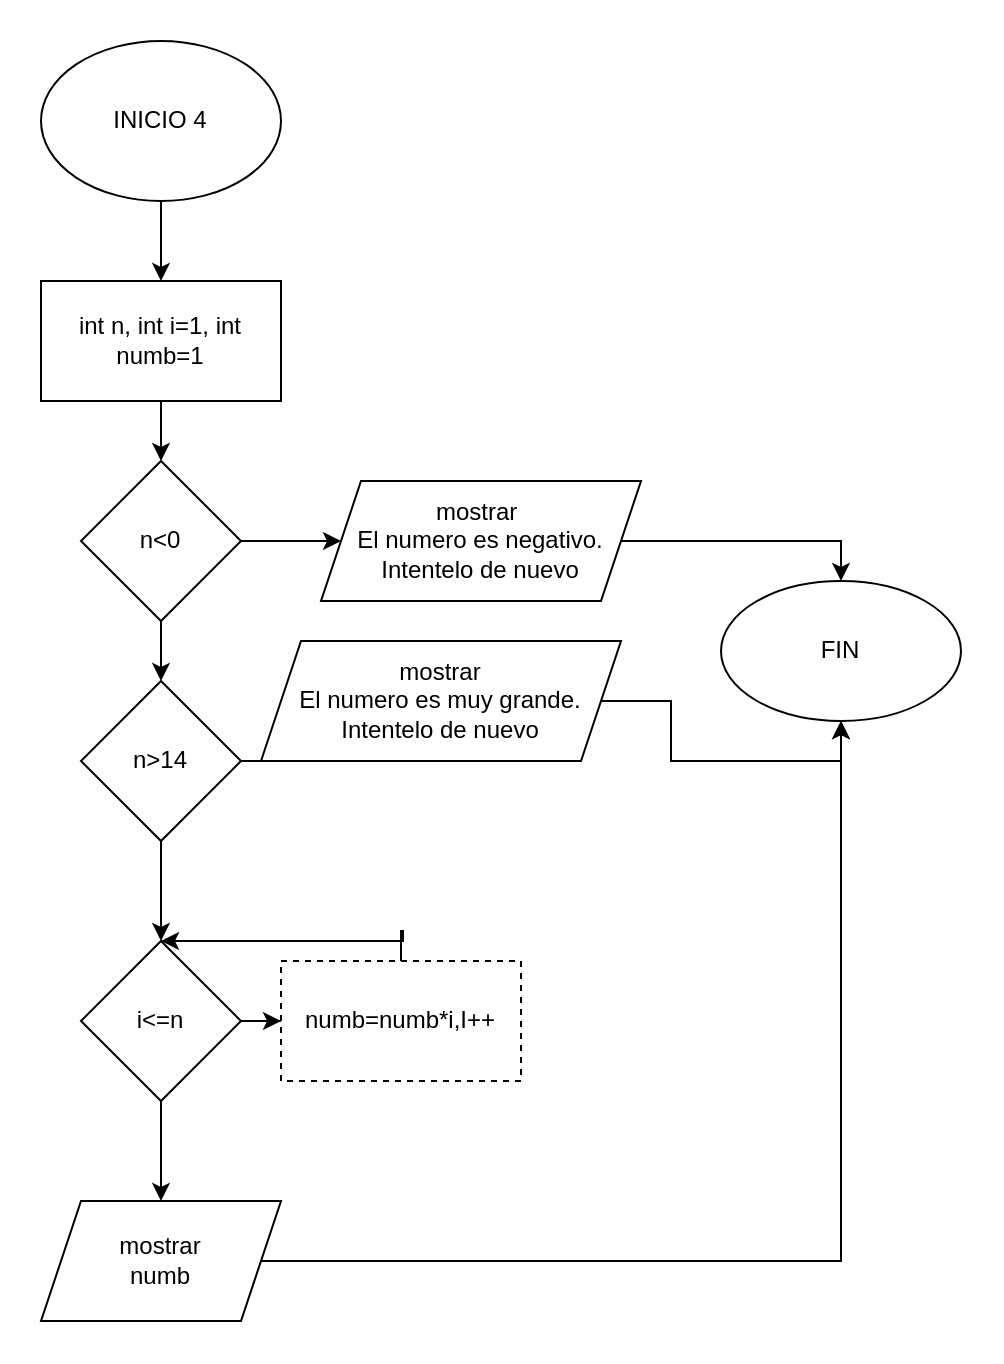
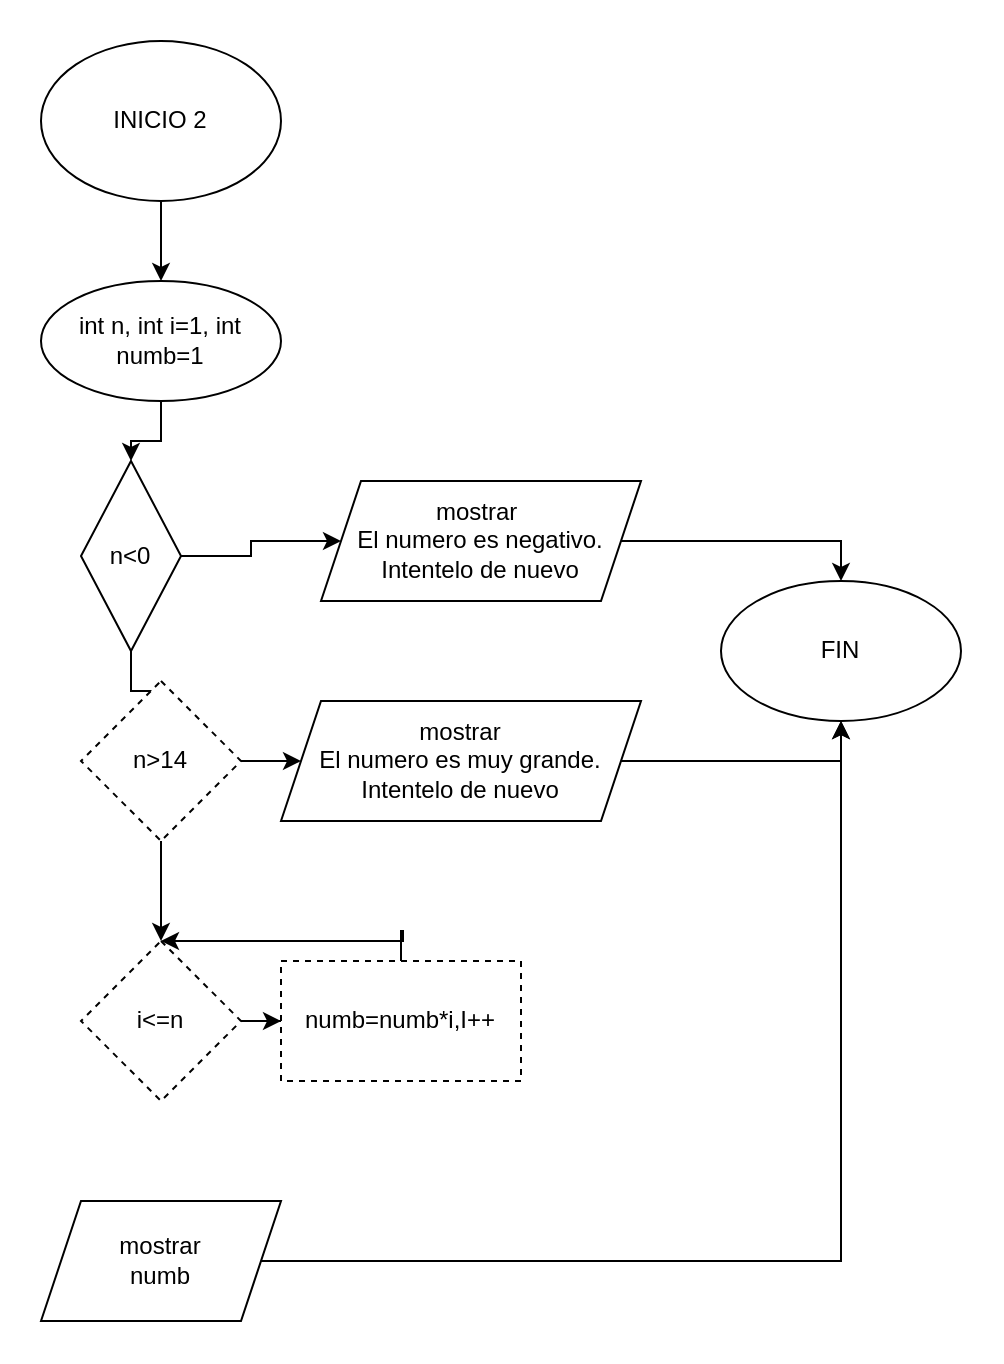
  <mxCell id="0" />
  <mxCell id="1" parent="0" />
  <mxCell id="2" value="" style="edgeStyle=orthogonalEdgeStyle;rounded=0;orthogonalLoop=1;jettySize=auto;html=1;" edge="1" parent="1" source="3" target="5"><mxGeometry relative="1" as="geometry" /></mxCell>
- <mxCell id="3" value="INICIO 4" style="ellipse;whiteSpace=wrap;html=1;" vertex="1" parent="1"><mxGeometry x="20" y="20" width="120" height="80" as="geometry" /></mxCell>
+ <mxCell id="3" value="INICIO 2" style="ellipse;whiteSpace=wrap;html=1;" vertex="1" parent="1"><mxGeometry x="20" y="20" width="120" height="80" as="geometry" /></mxCell>
  <mxCell id="4" value="" style="edgeStyle=orthogonalEdgeStyle;rounded=0;orthogonalLoop=1;jettySize=auto;html=1;" edge="1" parent="1" source="5" target="8"><mxGeometry relative="1" as="geometry" /></mxCell>
- <mxCell id="5" value="int n,&amp;nbsp;int i=1, int numb=1" style="whiteSpace=wrap;html=1;" vertex="1" parent="1"><mxGeometry x="20" y="140" width="120" height="60" as="geometry" /></mxCell>
+ <mxCell id="5" value="int n,&amp;nbsp;int i=1, int numb=1" style="ellipse;whiteSpace=wrap;html=1;" vertex="1" parent="1"><mxGeometry x="20" y="140" width="120" height="60" as="geometry" /></mxCell>
  <mxCell id="6" value="" style="edgeStyle=orthogonalEdgeStyle;rounded=0;orthogonalLoop=1;jettySize=auto;html=1;" edge="1" parent="1" source="8" target="11"><mxGeometry relative="1" as="geometry" /></mxCell>
  <mxCell id="7" value="" style="edgeStyle=orthogonalEdgeStyle;rounded=0;orthogonalLoop=1;jettySize=auto;html=1;" edge="1" parent="1" source="8" target="16"><mxGeometry relative="1" as="geometry" /></mxCell>
- <mxCell id="8" value="n&amp;lt;0" style="rhombus;whiteSpace=wrap;html=1;" vertex="1" parent="1"><mxGeometry x="40" y="230" width="80" height="80" as="geometry" /></mxCell>
+ <mxCell id="8" value="n&amp;lt;0" style="rhombus;whiteSpace=wrap;html=1;" vertex="1" parent="1"><mxGeometry x="40" y="230" width="50" height="95" as="geometry" /></mxCell>
  <mxCell id="9" value="" style="edgeStyle=orthogonalEdgeStyle;rounded=0;orthogonalLoop=1;jettySize=auto;html=1;" edge="1" parent="1" source="11" target="14"><mxGeometry relative="1" as="geometry" /></mxCell>
  <mxCell id="10" value="" style="edgeStyle=orthogonalEdgeStyle;rounded=0;orthogonalLoop=1;jettySize=auto;html=1;" edge="1" parent="1" source="11" target="18"><mxGeometry relative="1" as="geometry" /></mxCell>
- <mxCell id="11" value="n&gt;14" style="rhombus;whiteSpace=wrap;html=1;" vertex="1" parent="1"><mxGeometry x="40" y="340" width="80" height="80" as="geometry" /></mxCell>
+ <mxCell id="11" value="n&gt;14" style="rhombus;whiteSpace=wrap;html=1;dashed=1;" vertex="1" parent="1"><mxGeometry x="40" y="340" width="80" height="80" as="geometry" /></mxCell>
  <mxCell id="12" value="" style="edgeStyle=orthogonalEdgeStyle;rounded=0;orthogonalLoop=1;jettySize=auto;html=1;" edge="1" parent="1" source="14" target="21"><mxGeometry relative="1" as="geometry" /></mxCell>
- <mxCell id="13" value="" style="edgeStyle=orthogonalEdgeStyle;rounded=0;orthogonalLoop=1;jettySize=auto;html=1;" edge="1" parent="1" source="14" target="23"><mxGeometry relative="1" as="geometry" /></mxCell>
- <mxCell id="14" value="i&amp;lt;=n" style="rhombus;whiteSpace=wrap;html=1;" vertex="1" parent="1"><mxGeometry x="40" y="470" width="80" height="80" as="geometry" /></mxCell>
+ <mxCell id="14" value="i&amp;lt;=n" style="rhombus;whiteSpace=wrap;html=1;dashed=1;" vertex="1" parent="1"><mxGeometry x="40" y="470" width="80" height="80" as="geometry" /></mxCell>
  <mxCell id="15" style="edgeStyle=orthogonalEdgeStyle;rounded=0;orthogonalLoop=1;jettySize=auto;html=1;entryX=0.5;entryY=0;entryDx=0;entryDy=0;" edge="1" parent="1" source="16" target="19"><mxGeometry relative="1" as="geometry" /></mxCell>
  <mxCell id="16" value="mostrar&amp;nbsp;&lt;div&gt;El numero es negativo. Intentelo de nuevo&lt;br&gt;&lt;/div&gt;" style="shape=parallelogram;perimeter=parallelogramPerimeter;whiteSpace=wrap;html=1;fixedSize=1;" vertex="1" parent="1"><mxGeometry x="160" y="240" width="160" height="60" as="geometry" /></mxCell>
  <mxCell id="17" style="edgeStyle=orthogonalEdgeStyle;rounded=0;orthogonalLoop=1;jettySize=auto;html=1;entryX=0.5;entryY=1;entryDx=0;entryDy=0;" edge="1" parent="1" source="18" target="19"><mxGeometry relative="1" as="geometry" /></mxCell>
- <mxCell id="18" value="mostrar&lt;div&gt;El numero es muy grande. Intentelo de nuevo&lt;br&gt;&lt;/div&gt;" style="shape=parallelogram;perimeter=parallelogramPerimeter;whiteSpace=wrap;html=1;fixedSize=1;" vertex="1" parent="1"><mxGeometry x="130" y="320" width="180" height="60" as="geometry" /></mxCell>
+ <mxCell id="18" value="mostrar&lt;div&gt;El numero es muy grande. Intentelo de nuevo&lt;br&gt;&lt;/div&gt;" style="shape=parallelogram;perimeter=parallelogramPerimeter;whiteSpace=wrap;html=1;fixedSize=1;" vertex="1" parent="1"><mxGeometry x="140" y="350" width="180" height="60" as="geometry" /></mxCell>
  <mxCell id="19" value="FIN" style="ellipse;whiteSpace=wrap;html=1;" vertex="1" parent="1"><mxGeometry x="360" y="290" width="120" height="70" as="geometry" /></mxCell>
  <mxCell id="20" style="edgeStyle=orthogonalEdgeStyle;rounded=0;orthogonalLoop=1;jettySize=auto;html=1;entryX=0.5;entryY=0;entryDx=0;entryDy=0;" edge="1" parent="1" source="21" target="14"><mxGeometry relative="1" as="geometry"><mxPoint x="200" y="450" as="targetPoint" /><Array as="points"><mxPoint x="200" y="465" /><mxPoint x="201" y="465" /><mxPoint x="201" y="470" /></Array></mxGeometry></mxCell>
  <mxCell id="21" value="numb=numb*i,I++" style="whiteSpace=wrap;html=1;dashed=1;" vertex="1" parent="1"><mxGeometry x="140" y="480" width="120" height="60" as="geometry" /></mxCell>
  <mxCell id="22" style="edgeStyle=orthogonalEdgeStyle;rounded=0;orthogonalLoop=1;jettySize=auto;html=1;" edge="1" parent="1" source="23" target="19"><mxGeometry relative="1" as="geometry" /></mxCell>
  <mxCell id="23" value="mostrar&lt;div&gt;numb&lt;/div&gt;" style="shape=parallelogram;perimeter=parallelogramPerimeter;whiteSpace=wrap;html=1;fixedSize=1;" vertex="1" parent="1"><mxGeometry x="20" y="600" width="120" height="60" as="geometry" /></mxCell>
